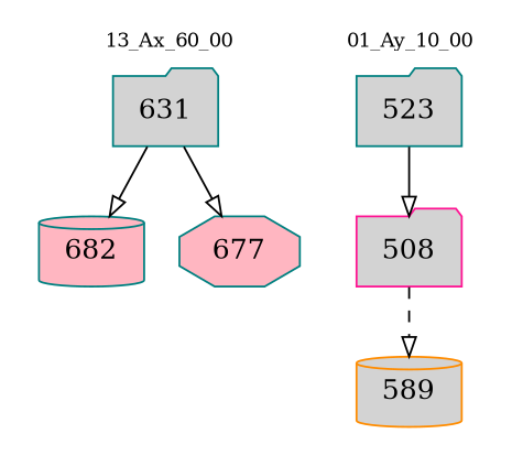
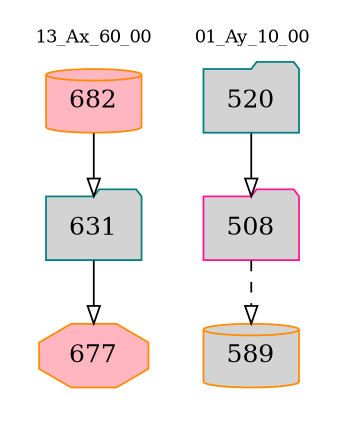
  digraph {
    node [color=teal fillcolor=lightgrey shape=folder style=filled]
    edge [arrowhead=onormal color=black style=solid]
-   n1 [fillcolor=lightpink label=682 shape=cylinder]
+   n1 [color=darkorange fillcolor=lightpink label=682 shape=cylinder]
    n2 [label=631]
-   n3 [fillcolor=lightpink label=677 shape=octagon]
-   n4 [label=523]
+   n3 [color=darkorange fillcolor=lightpink label=677 shape=octagon]
+   n4 [label=520]
    n5 [color=deeppink label=508]
    n6 [color=darkorange label=589 shape=cylinder]
    subgraph cluster_1 {
      color=white
      fontsize=10
      label="13_Ax_60_00"
      n1
      n2
      n3
    }
    subgraph cluster_2 {
      color=white
      fontsize=10
      label="01_Ay_10_00"
      n4
      n5
      n6
    }
-   n2 -> n1
+   n1 -> n2
    n2 -> n3
    n4 -> n5
    n5 -> n6 [style=dashed]
  }
